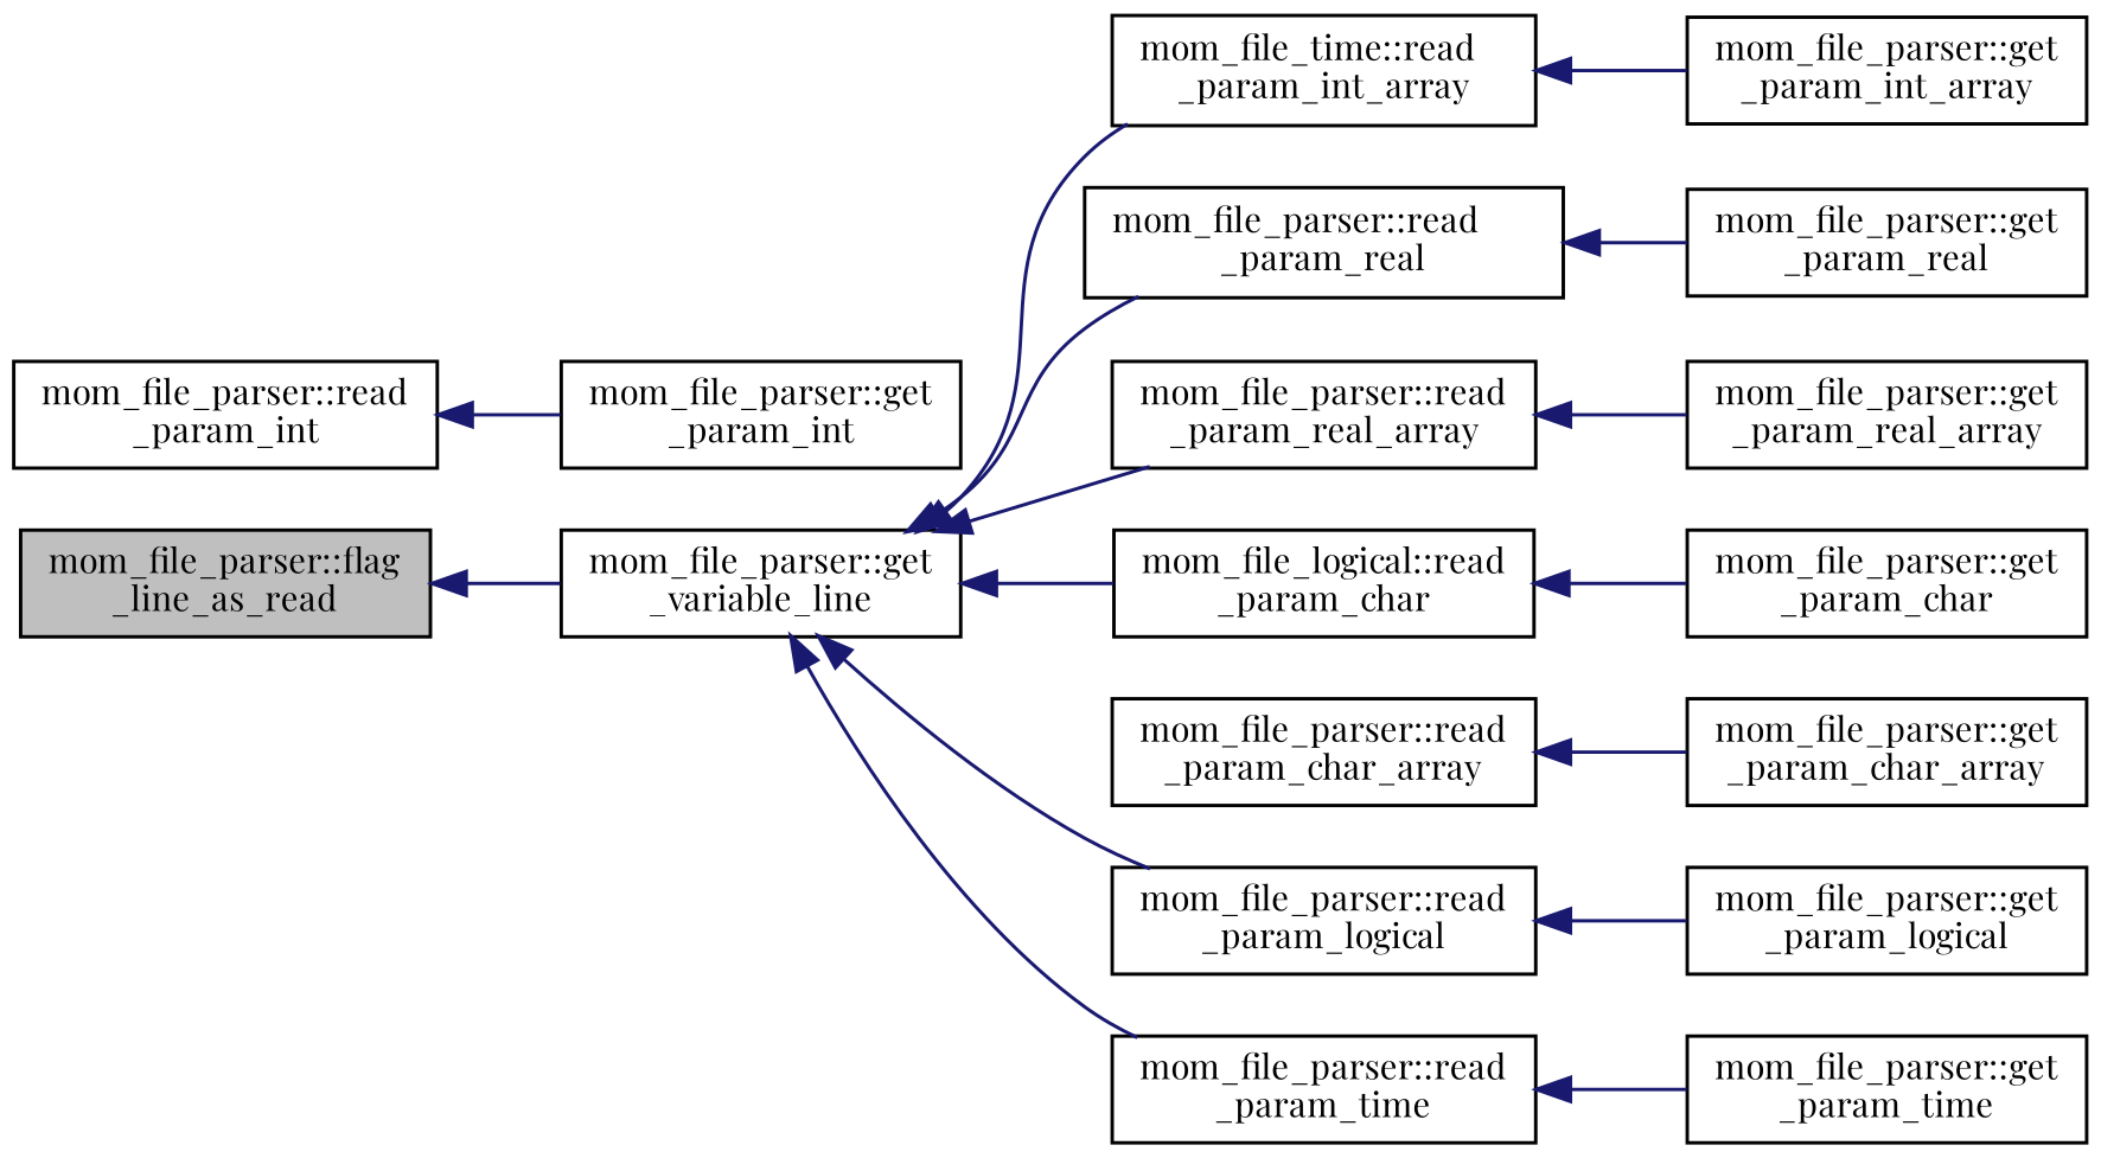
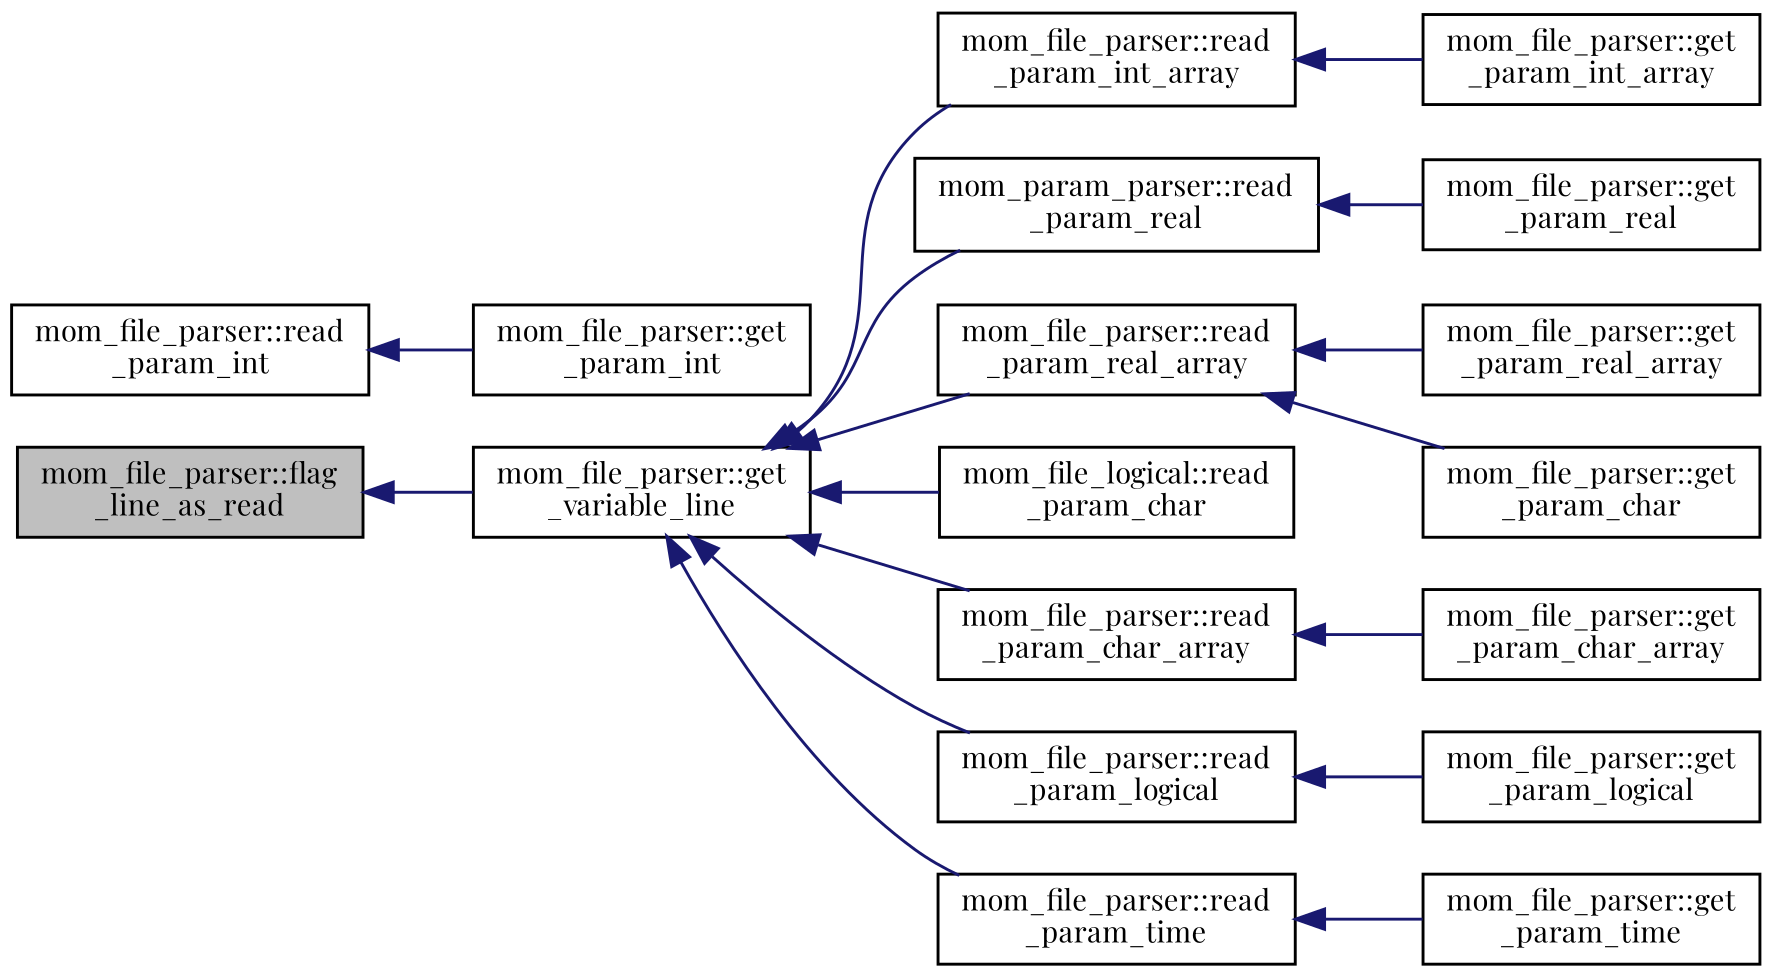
  digraph {
    fontname="Playfair Display"
    rankdir=LR
    node [color=black fillcolor=white fontname="Playfair Display" fontsize=10 shape=record style=filled]
    edge [color=midnightblue dir=back fontname="Playfair Display" fontsize=10 labelfontname=Helvetica labelfontsize=10 style=solid]
    n1 [fillcolor=grey75 fontcolor=black height=0.2 label="mom_file_parser::flag\l_line_as_read" width=0.4]
    n2 [height=0.2 label="mom_file_parser::get\l_variable_line" width=0.4]
-   n3 [height=0.2 label="mom_file_time::read\l_param_int_array" width=0.4]
-   n4 [height=0.2 label="mom_file_parser::read\l_param_real" width=0.4]
+   n3 [height=0.2 label="mom_file_parser::read\l_param_int_array" width=0.4]
+   n4 [height=0.2 label="mom_param_parser::read\l_param_real" width=0.4]
    n5 [height=0.2 label="mom_file_parser::read\l_param_real_array" width=0.4]
    n6 [height=0.2 label="mom_file_logical::read\l_param_char" width=0.4]
    n7 [height=0.2 label="mom_file_parser::read\l_param_char_array" width=0.4]
    n8 [height=0.2 label="mom_file_parser::read\l_param_logical" width=0.4]
    n9 [height=0.2 label="mom_file_parser::read\l_param_time" width=0.4]
    n10 [height=0.2 label="mom_file_parser::read\l_param_int" width=0.4]
    n11 [height=0.2 label="mom_file_parser::get\l_param_int" width=0.4]
    n12 [height=0.2 label="mom_file_parser::get\l_param_int_array" width=0.4]
    n13 [height=0.2 label="mom_file_parser::get\l_param_real" width=0.4]
    n14 [height=0.2 label="mom_file_parser::get\l_param_real_array" width=0.4]
    n15 [height=0.2 label="mom_file_parser::get\l_param_char" width=0.4]
    n16 [height=0.2 label="mom_file_parser::get\l_param_char_array" width=0.4]
    n17 [height=0.2 label="mom_file_parser::get\l_param_logical" width=0.4]
    n18 [height=0.2 label="mom_file_parser::get\l_param_time" width=0.4]
    n1 -> n2
    n2 -> n3
    n2 -> n4
    n2 -> n5
    n2 -> n6
+   n2 -> n7
    n2 -> n8
    n2 -> n9
    n3 -> n12
    n4 -> n13
    n5 -> n14
-   n6 -> n15
+   n5 -> n15
    n7 -> n16
    n8 -> n17
    n9 -> n18
    n10 -> n11
  }
